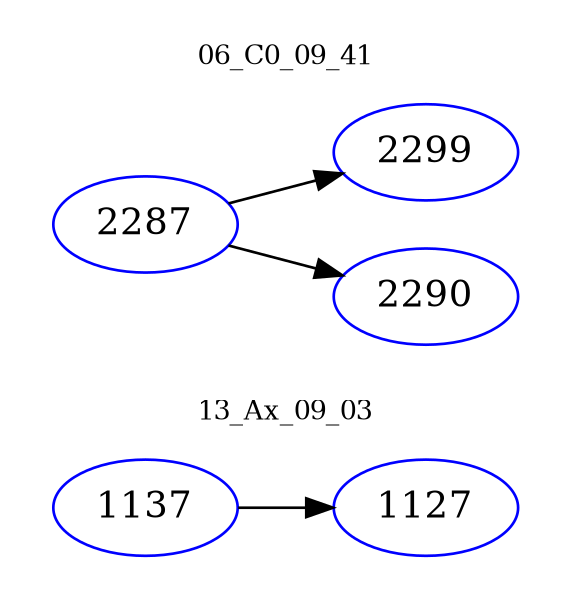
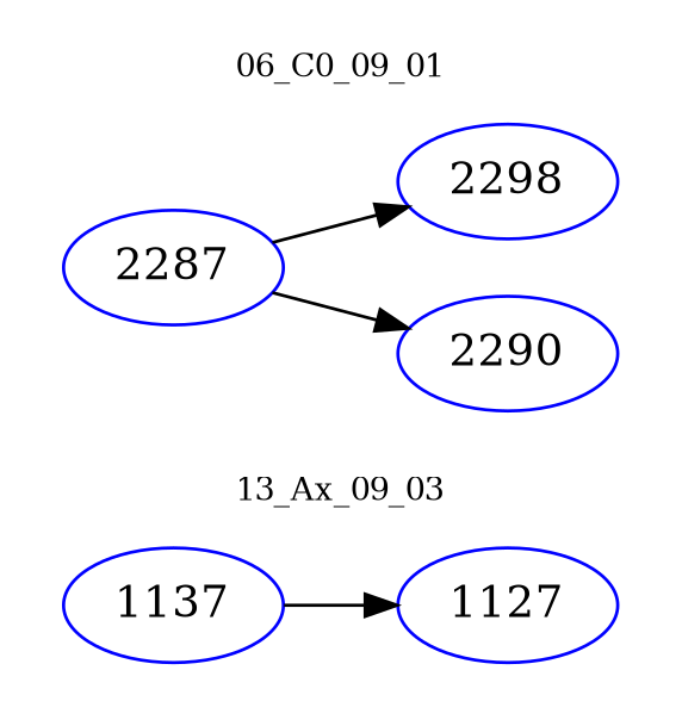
  digraph {
    rankdir=LR
    node [color=blue]
    edge [color=black]
    n1 [label=1137]
    n2 [label=1127]
    n3 [label=2287]
    n4 [label=2290]
-   n5 [label=2299]
+   n5 [label=2298]
    subgraph cluster_1 {
      color=white
      fontsize=10
      label="13_Ax_09_03"
      n1
      n2
    }
    subgraph cluster_2 {
      color=white
      fontsize=10
-     label="06_C0_09_41"
+     label="06_C0_09_01"
      n3
      n4
      n5
    }
    n1 -> n2
    n3 -> n4
    n3 -> n5
  }
